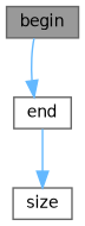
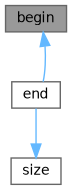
  digraph {
    rankdir=TB
    node [color=grey40 fillcolor=white fontname=Helvetica fontsize=10 shape=box style=filled]
    edge [color=steelblue1 fontname=Helvetica fontsize=10 labelfontname=Helvetica labelfontsize=10 style=solid]
    n1 [color=gray40 fillcolor=grey60 fontcolor=black height=0.2 label=begin width=0.4]
    n2 [height=0.2 label=end width=0.4]
    n3 [height=0.2 label=size width=0.4]
-   n1 -> n2
+   n2 -> n1
    n2 -> n3
  }
